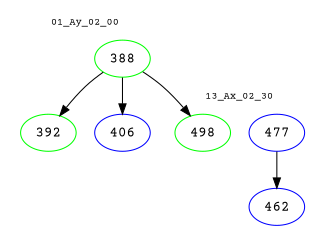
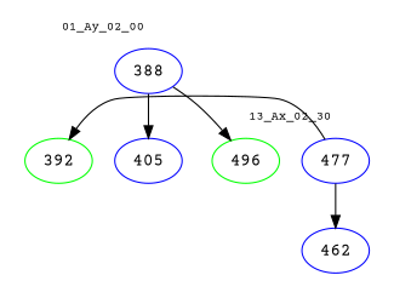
  digraph {
    fontname="Courier Prime"
    node [color=blue fontname="Courier Prime"]
    edge [color=black fontname="Courier Prime"]
-   n1 [color=green label=388]
+   n1 [label=388]
    n2 [color=green label=392]
-   n3 [label=406]
+   n3 [label=405]
    n4 [label=477]
    n5 [label=462]
-   n6 [color=green label=498]
+   n6 [color=green label=496]
    subgraph cluster_1 {
      color=white
      fontsize=10
      label="01_Ay_02_00"
      n1
      n2
      n3
    }
    subgraph cluster_2 {
      color=white
      fontsize=10
      label="13_Ax_02_30"
      n4
      n5
      n6
    }
-   n1 -> n2
+   n4 -> n2
    n1 -> n3
    n1 -> n6
    n4 -> n5
  }
